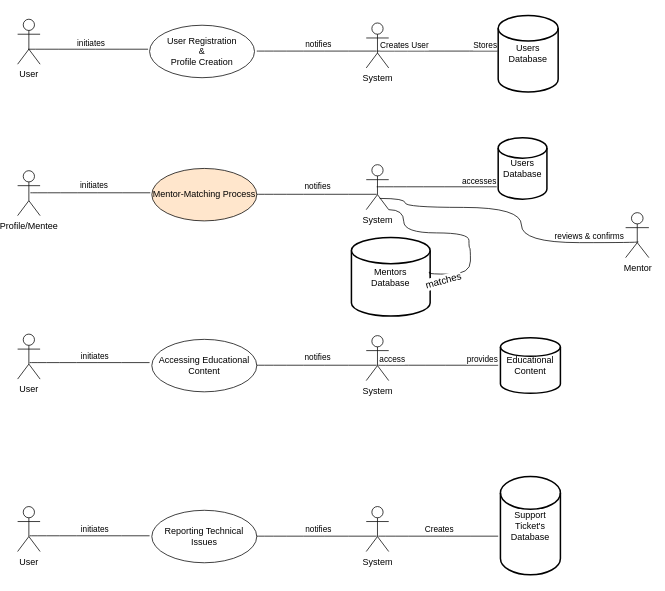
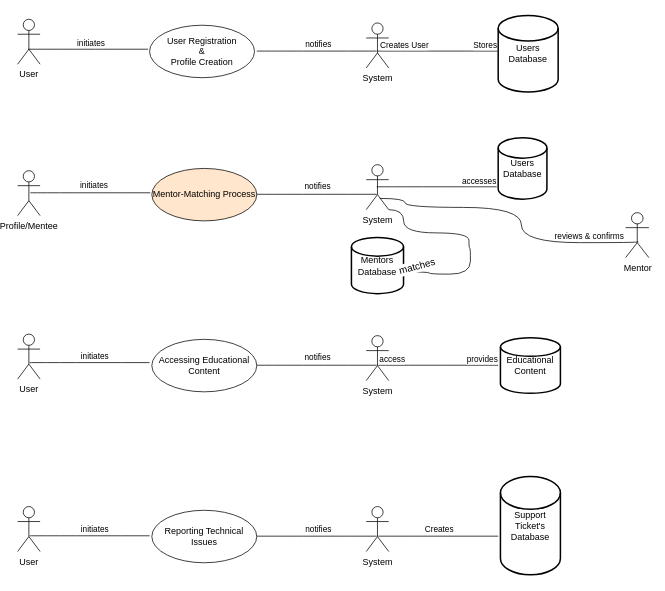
  <mxCell id="0" />
  <mxCell id="1" parent="0" />
  <mxCell id="2" value="User&lt;div&gt;&lt;br&gt;&lt;/div&gt;" style="shape=umlActor;verticalLabelPosition=bottom;verticalAlign=top;html=1;" vertex="1" parent="1"><mxGeometry x="20" y="25" width="30" height="60" as="geometry" /></mxCell>
  <mxCell id="3" value="Profile/Mentee" style="shape=umlActor;verticalLabelPosition=bottom;verticalAlign=top;html=1;" vertex="1" parent="1"><mxGeometry x="20" y="227" width="30" height="60" as="geometry" /></mxCell>
  <mxCell id="4" value="User" style="shape=umlActor;verticalLabelPosition=bottom;verticalAlign=top;html=1;" vertex="1" parent="1"><mxGeometry x="20" y="445" width="30" height="60" as="geometry" /></mxCell>
  <mxCell id="5" value="User" style="shape=umlActor;verticalLabelPosition=bottom;verticalAlign=top;html=1;" vertex="1" parent="1"><mxGeometry x="20" y="675" width="30" height="60" as="geometry" /></mxCell>
  <mxCell id="6" value="System" style="shape=umlActor;verticalLabelPosition=bottom;verticalAlign=top;html=1;" vertex="1" parent="1"><mxGeometry x="485" y="30" width="30" height="60" as="geometry" /></mxCell>
  <mxCell id="7" value="System" style="shape=umlActor;verticalLabelPosition=bottom;verticalAlign=top;html=1;" vertex="1" parent="1"><mxGeometry x="485" y="219" width="30" height="60" as="geometry" /></mxCell>
  <mxCell id="8" value="System" style="shape=umlActor;verticalLabelPosition=bottom;verticalAlign=top;html=1;" vertex="1" parent="1"><mxGeometry x="485" y="447" width="30" height="60" as="geometry" /></mxCell>
  <mxCell id="9" value="System" style="shape=umlActor;verticalLabelPosition=bottom;verticalAlign=top;html=1;" vertex="1" parent="1"><mxGeometry x="485" y="675" width="30" height="60" as="geometry" /></mxCell>
  <mxCell id="10" value="Mentor" style="shape=umlActor;verticalLabelPosition=bottom;verticalAlign=top;html=1;" vertex="1" parent="1"><mxGeometry x="831" y="283" width="31" height="60" as="geometry" /></mxCell>
  <mxCell id="11" value="User Registration&lt;div&gt;&amp;amp;&lt;/div&gt;&lt;div&gt;Profile Creation&lt;/div&gt;" style="ellipse;whiteSpace=wrap;html=1;" vertex="1" parent="1"><mxGeometry x="196" y="33" width="140" height="70" as="geometry" /></mxCell>
  <mxCell id="12" value="Mentor-Matching Process" style="ellipse;whiteSpace=wrap;html=1;fillColor=#ffe6cc;" vertex="1" parent="1"><mxGeometry x="199" y="224" width="140" height="70" as="geometry" /></mxCell>
  <mxCell id="13" value="Accessing Educational Content" style="ellipse;whiteSpace=wrap;html=1;" vertex="1" parent="1"><mxGeometry x="199" y="452" width="140" height="70" as="geometry" /></mxCell>
  <mxCell id="14" value="Reporting Technical&lt;div&gt;Issues&lt;/div&gt;" style="ellipse;whiteSpace=wrap;html=1;" vertex="1" parent="1"><mxGeometry x="199" y="680" width="140" height="70" as="geometry" /></mxCell>
  <mxCell id="15" value="" style="endArrow=none;html=1;edgeStyle=orthogonalEdgeStyle;rounded=0;fontSize=12;startSize=8;endSize=8;curved=1;" edge="1" parent="1"><mxGeometry relative="1" as="geometry"><mxPoint x="34" y="65" as="sourcePoint" /><mxPoint x="194" y="65" as="targetPoint" /></mxGeometry></mxCell>
  <mxCell id="16" value="initiates" style="edgeLabel;resizable=0;html=1;align=right;verticalAlign=bottom;" connectable="0" vertex="1" parent="15"><mxGeometry x="1" relative="1" as="geometry"><mxPoint x="-57" as="offset" /></mxGeometry></mxCell>
  <mxCell id="17" value="Users&lt;div&gt;Database&lt;/div&gt;" style="strokeWidth=2;html=1;shape=mxgraph.flowchart.database;whiteSpace=wrap;" vertex="1" parent="1"><mxGeometry x="661" y="20" width="80" height="102" as="geometry" /></mxCell>
- <mxCell id="18" value="Mentors&lt;div&gt;Database&lt;/div&gt;" style="strokeWidth=2;html=1;shape=mxgraph.flowchart.database;whiteSpace=wrap;" vertex="1" parent="1"><mxGeometry x="465.25" y="316" width="105" height="105" as="geometry" /></mxCell>
+ <mxCell id="18" value="Mentors&lt;div&gt;Database&lt;/div&gt;" style="strokeWidth=2;html=1;shape=mxgraph.flowchart.database;whiteSpace=wrap;" vertex="1" parent="1"><mxGeometry x="465.25" y="316" width="69.5" height="75" as="geometry" /></mxCell>
  <mxCell id="19" value="Educational Content" style="strokeWidth=2;html=1;shape=mxgraph.flowchart.database;whiteSpace=wrap;" vertex="1" parent="1"><mxGeometry x="664" y="450" width="80" height="74" as="geometry" /></mxCell>
  <mxCell id="20" value="Support Ticket's&lt;div&gt;Database&lt;/div&gt;" style="strokeWidth=2;html=1;shape=mxgraph.flowchart.database;whiteSpace=wrap;" vertex="1" parent="1"><mxGeometry x="664" y="635" width="80" height="131" as="geometry" /></mxCell>
  <mxCell id="21" value="" style="endArrow=none;html=1;edgeStyle=orthogonalEdgeStyle;rounded=0;fontSize=12;startSize=8;endSize=8;curved=1;" edge="1" parent="1"><mxGeometry relative="1" as="geometry"><mxPoint x="37" y="256.5" as="sourcePoint" /><mxPoint x="197" y="256.5" as="targetPoint" /></mxGeometry></mxCell>
  <mxCell id="22" value="initiates" style="edgeLabel;resizable=0;html=1;align=right;verticalAlign=bottom;" connectable="0" vertex="1" parent="21"><mxGeometry x="1" relative="1" as="geometry"><mxPoint x="-56" y="-2" as="offset" /></mxGeometry></mxCell>
  <mxCell id="23" value="" style="endArrow=none;html=1;edgeStyle=orthogonalEdgeStyle;rounded=0;fontSize=12;startSize=8;endSize=8;curved=1;" edge="1" parent="1"><mxGeometry relative="1" as="geometry"><mxPoint x="36" y="483" as="sourcePoint" /><mxPoint x="196" y="483" as="targetPoint" /></mxGeometry></mxCell>
  <mxCell id="24" value="initiates" style="edgeLabel;resizable=0;html=1;align=right;verticalAlign=bottom;" connectable="0" vertex="1" parent="23"><mxGeometry x="1" relative="1" as="geometry"><mxPoint x="-54" as="offset" /></mxGeometry></mxCell>
  <mxCell id="25" value="" style="endArrow=none;html=1;edgeStyle=orthogonalEdgeStyle;rounded=0;fontSize=12;startSize=8;endSize=8;curved=1;" edge="1" parent="1"><mxGeometry relative="1" as="geometry"><mxPoint x="36" y="714" as="sourcePoint" /><mxPoint x="196" y="714" as="targetPoint" /></mxGeometry></mxCell>
  <mxCell id="26" value="initiates" style="edgeLabel;resizable=0;html=1;align=right;verticalAlign=bottom;" connectable="0" vertex="1" parent="25"><mxGeometry x="1" relative="1" as="geometry"><mxPoint x="-54" y="-1" as="offset" /></mxGeometry></mxCell>
  <mxCell id="27" value="" style="endArrow=none;html=1;edgeStyle=orthogonalEdgeStyle;rounded=0;fontSize=12;startSize=8;endSize=8;curved=1;" edge="1" parent="1"><mxGeometry relative="1" as="geometry"><mxPoint x="339" y="67.5" as="sourcePoint" /><mxPoint x="499" y="67.5" as="targetPoint" /></mxGeometry></mxCell>
  <mxCell id="28" value="notifies" style="edgeLabel;resizable=0;html=1;align=right;verticalAlign=bottom;" connectable="0" vertex="1" parent="27"><mxGeometry x="1" relative="1" as="geometry"><mxPoint x="-60" y="-2" as="offset" /></mxGeometry></mxCell>
  <mxCell id="29" value="" style="endArrow=none;html=1;edgeStyle=orthogonalEdgeStyle;rounded=0;fontSize=12;startSize=8;endSize=8;curved=1;" edge="1" parent="1"><mxGeometry relative="1" as="geometry"><mxPoint x="339" y="258.5" as="sourcePoint" /><mxPoint x="499" y="258.5" as="targetPoint" /></mxGeometry></mxCell>
  <mxCell id="30" value="notifies" style="edgeLabel;resizable=0;html=1;align=right;verticalAlign=bottom;" connectable="0" vertex="1" parent="29"><mxGeometry x="1" relative="1" as="geometry"><mxPoint x="-61" y="-3" as="offset" /></mxGeometry></mxCell>
  <mxCell id="31" value="" style="endArrow=none;html=1;edgeStyle=orthogonalEdgeStyle;rounded=0;fontSize=12;startSize=8;endSize=8;curved=1;" edge="1" parent="1"><mxGeometry relative="1" as="geometry"><mxPoint x="339" y="486.5" as="sourcePoint" /><mxPoint x="499" y="486.5" as="targetPoint" /></mxGeometry></mxCell>
  <mxCell id="32" value="notifies" style="edgeLabel;resizable=0;html=1;align=right;verticalAlign=bottom;" connectable="0" vertex="1" parent="31"><mxGeometry x="1" relative="1" as="geometry"><mxPoint x="-61" y="-3" as="offset" /></mxGeometry></mxCell>
  <mxCell id="33" value="" style="endArrow=none;html=1;edgeStyle=orthogonalEdgeStyle;rounded=0;fontSize=12;startSize=8;endSize=8;curved=1;" edge="1" parent="1"><mxGeometry relative="1" as="geometry"><mxPoint x="339" y="714.5" as="sourcePoint" /><mxPoint x="499" y="714.5" as="targetPoint" /></mxGeometry></mxCell>
  <mxCell id="34" value="notifies" style="edgeLabel;resizable=0;html=1;align=right;verticalAlign=bottom;" connectable="0" vertex="1" parent="33"><mxGeometry x="1" relative="1" as="geometry"><mxPoint x="-60" y="-2" as="offset" /></mxGeometry></mxCell>
  <mxCell id="35" value="" style="endArrow=none;html=1;edgeStyle=orthogonalEdgeStyle;rounded=0;fontSize=12;startSize=8;endSize=8;curved=1;" edge="1" parent="1"><mxGeometry relative="1" as="geometry"><mxPoint x="500" y="67.5" as="sourcePoint" /><mxPoint x="660" y="67.5" as="targetPoint" /></mxGeometry></mxCell>
  <mxCell id="36" value="Creates User" style="edgeLabel;resizable=0;html=1;align=left;verticalAlign=bottom;" connectable="0" vertex="1" parent="35"><mxGeometry x="-1" relative="1" as="geometry"><mxPoint x="2" as="offset" /></mxGeometry></mxCell>
  <mxCell id="37" value="Stores" style="edgeLabel;resizable=0;html=1;align=right;verticalAlign=bottom;" connectable="0" vertex="1" parent="35"><mxGeometry x="1" relative="1" as="geometry" /></mxCell>
  <mxCell id="38" value="" style="endArrow=none;html=1;edgeStyle=orthogonalEdgeStyle;rounded=0;fontSize=12;startSize=8;endSize=8;curved=1;" edge="1" parent="1"><mxGeometry relative="1" as="geometry"><mxPoint x="501" y="486.5" as="sourcePoint" /><mxPoint x="661" y="486.5" as="targetPoint" /></mxGeometry></mxCell>
  <mxCell id="39" value="access" style="edgeLabel;resizable=0;html=1;align=left;verticalAlign=bottom;" connectable="0" vertex="1" parent="38"><mxGeometry x="-1" relative="1" as="geometry" /></mxCell>
  <mxCell id="40" value="provides" style="edgeLabel;resizable=0;html=1;align=right;verticalAlign=bottom;" connectable="0" vertex="1" parent="38"><mxGeometry x="1" relative="1" as="geometry" /></mxCell>
  <mxCell id="41" value="" style="endArrow=none;html=1;edgeStyle=orthogonalEdgeStyle;rounded=0;fontSize=12;startSize=8;endSize=8;curved=1;" edge="1" parent="1"><mxGeometry relative="1" as="geometry"><mxPoint x="499" y="248.5" as="sourcePoint" /><mxPoint x="659" y="248.5" as="targetPoint" /></mxGeometry></mxCell>
  <mxCell id="42" value="accesses" style="edgeLabel;resizable=0;html=1;align=right;verticalAlign=bottom;" connectable="0" vertex="1" parent="41"><mxGeometry x="1" relative="1" as="geometry" /></mxCell>
  <mxCell id="43" value="" style="endArrow=none;html=1;edgeStyle=orthogonalEdgeStyle;rounded=0;fontSize=12;startSize=8;endSize=8;curved=1;" edge="1" parent="1"><mxGeometry relative="1" as="geometry"><mxPoint x="501" y="714.5" as="sourcePoint" /><mxPoint x="661" y="714.5" as="targetPoint" /></mxGeometry></mxCell>
  <mxCell id="44" value="Creates" style="edgeLabel;resizable=0;html=1;align=right;verticalAlign=bottom;" connectable="0" vertex="1" parent="43"><mxGeometry x="1" relative="1" as="geometry"><mxPoint x="-59" y="-1" as="offset" /></mxGeometry></mxCell>
  <mxCell id="45" value="Users&lt;div&gt;Database&lt;/div&gt;" style="strokeWidth=2;html=1;shape=mxgraph.flowchart.database;whiteSpace=wrap;" vertex="1" parent="1"><mxGeometry x="661" y="183" width="65" height="82" as="geometry" /></mxCell>
  <mxCell id="46" value="" style="endArrow=none;html=1;edgeStyle=orthogonalEdgeStyle;rounded=0;fontSize=12;startSize=8;endSize=8;curved=1;entryX=1.004;entryY=0.613;entryDx=0;entryDy=0;entryPerimeter=0;exitX=1;exitY=1;exitDx=0;exitDy=0;exitPerimeter=0;" edge="1" parent="1" source="7" target="18"><mxGeometry relative="1" as="geometry"><mxPoint x="534.75" y="277" as="sourcePoint" /><mxPoint x="568.716" y="372.025" as="targetPoint" /><Array as="points"><mxPoint x="535" y="279" /><mxPoint x="535" y="310" /><mxPoint x="622" y="310" /><mxPoint x="622" y="330" /><mxPoint x="624" y="330" /><mxPoint x="624" y="365" /><mxPoint x="569" y="365" /><mxPoint x="569" y="362" /></Array></mxGeometry></mxCell>
  <mxCell id="47" value="&lt;font style=&quot;font-size: 13px;&quot;&gt;matches&lt;/font&gt;" style="edgeLabel;resizable=0;html=1;align=right;verticalAlign=bottom;rotation=-15;" connectable="0" vertex="1" parent="46"><mxGeometry x="1" relative="1" as="geometry"><mxPoint x="44" y="-4" as="offset" /></mxGeometry></mxCell>
  <mxCell id="48" value="" style="endArrow=none;html=1;edgeStyle=orthogonalEdgeStyle;rounded=0;fontSize=12;startSize=8;endSize=8;curved=1;entryX=0.548;entryY=0.65;entryDx=0;entryDy=0;entryPerimeter=0;" edge="1" parent="1" target="10"><mxGeometry relative="1" as="geometry"><mxPoint x="503" y="264" as="sourcePoint" /><mxPoint x="808" y="311" as="targetPoint" /><Array as="points"><mxPoint x="537" y="264" /><mxPoint x="537" y="276" /><mxPoint x="692" y="276" /><mxPoint x="692" y="323" /><mxPoint x="847" y="323" /></Array></mxGeometry></mxCell>
  <mxCell id="49" value="reviews &amp;amp; confirms" style="edgeLabel;resizable=0;html=1;align=right;verticalAlign=bottom;" connectable="0" vertex="1" parent="48"><mxGeometry x="1" relative="1" as="geometry"><mxPoint x="-19" as="offset" /></mxGeometry></mxCell>
